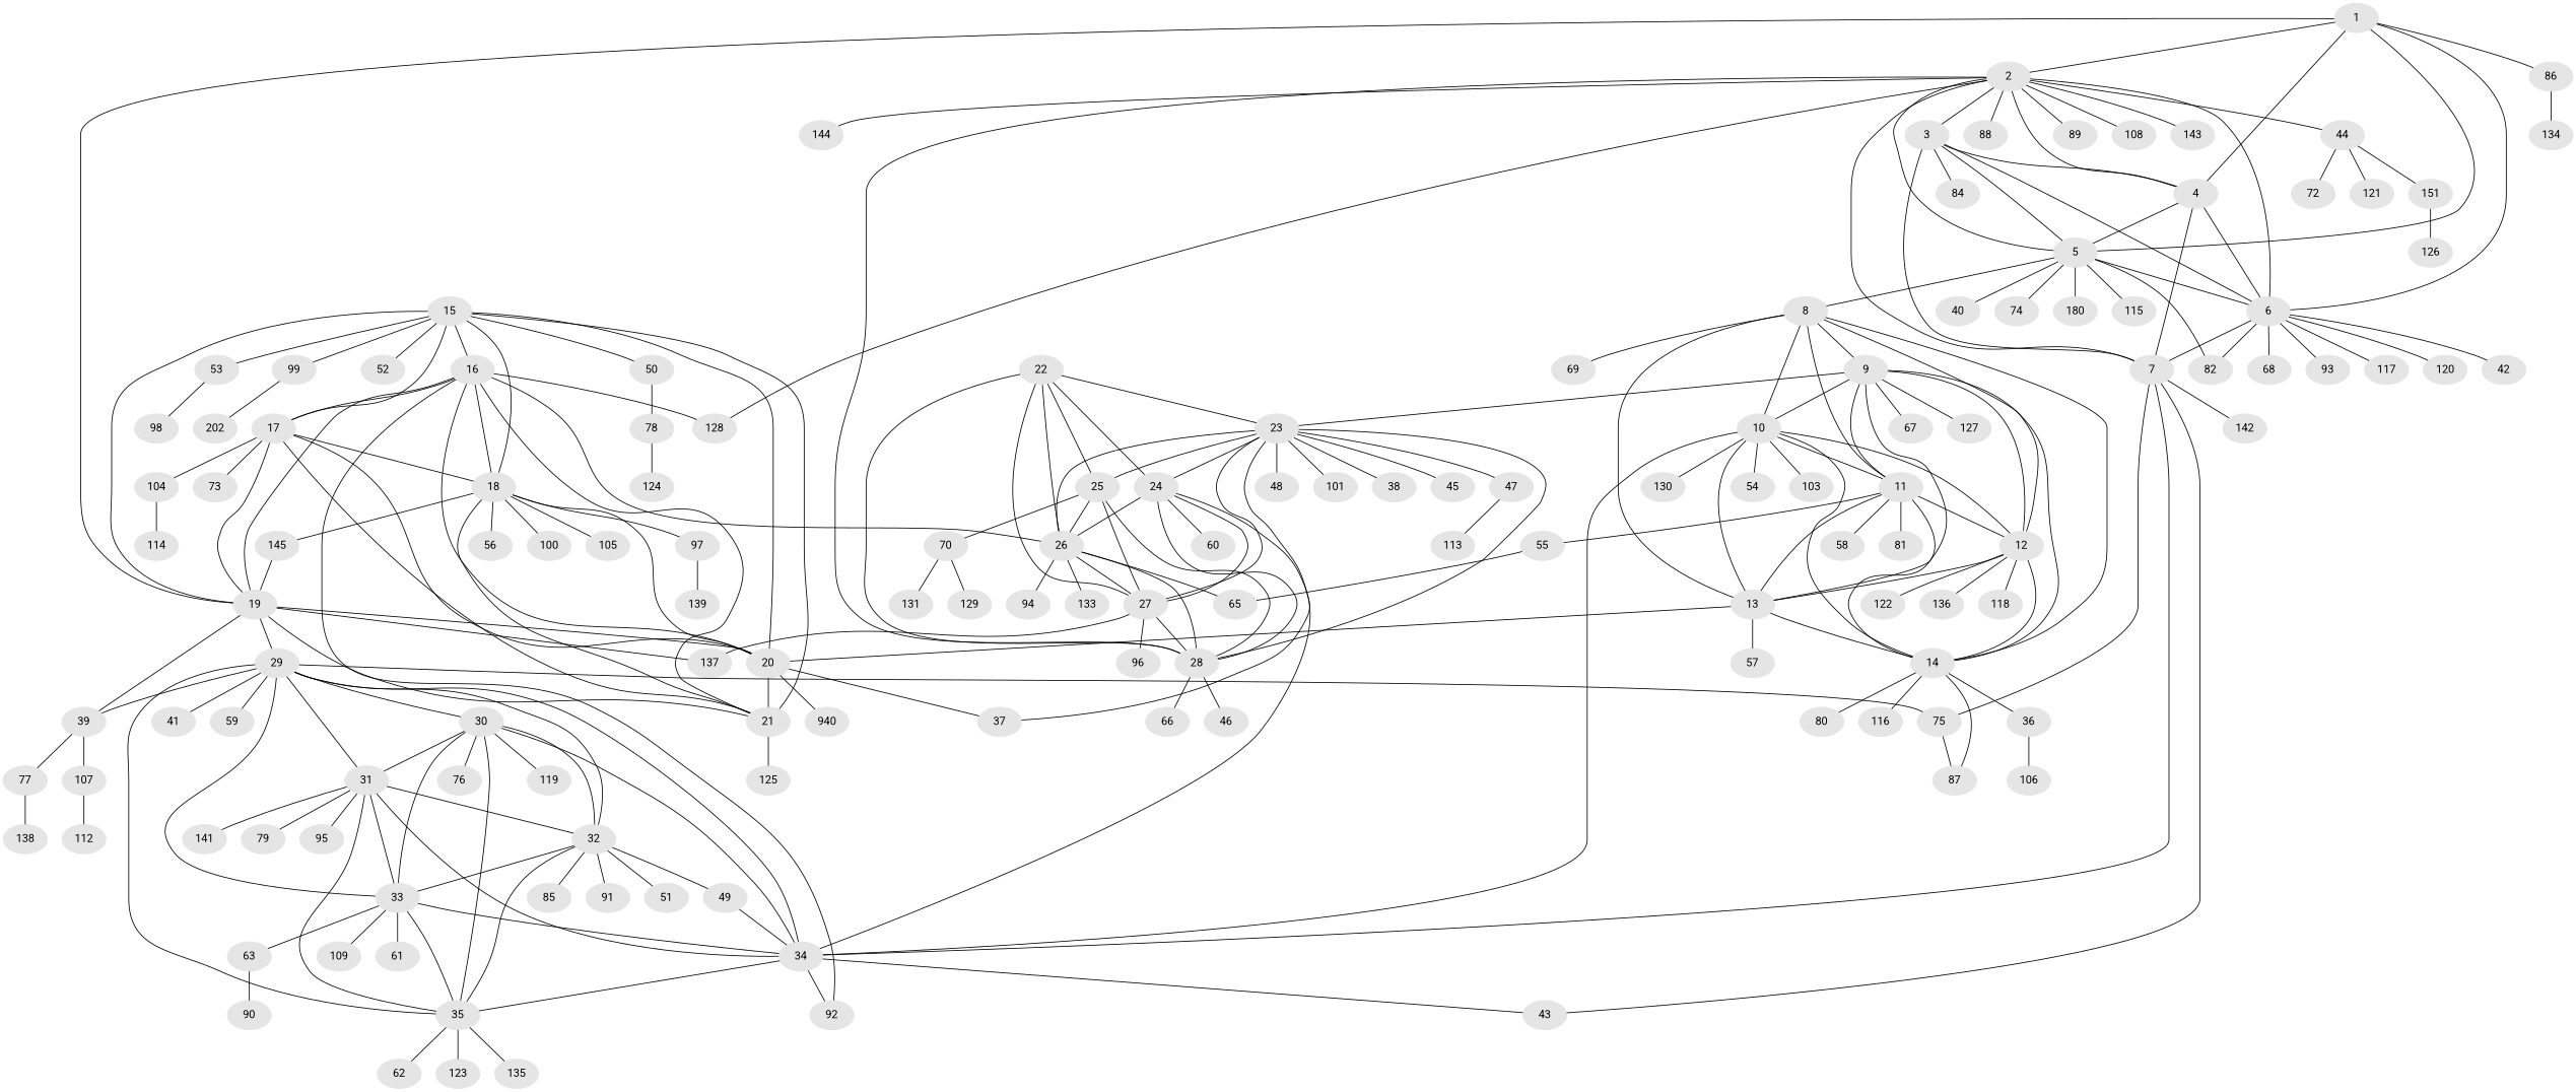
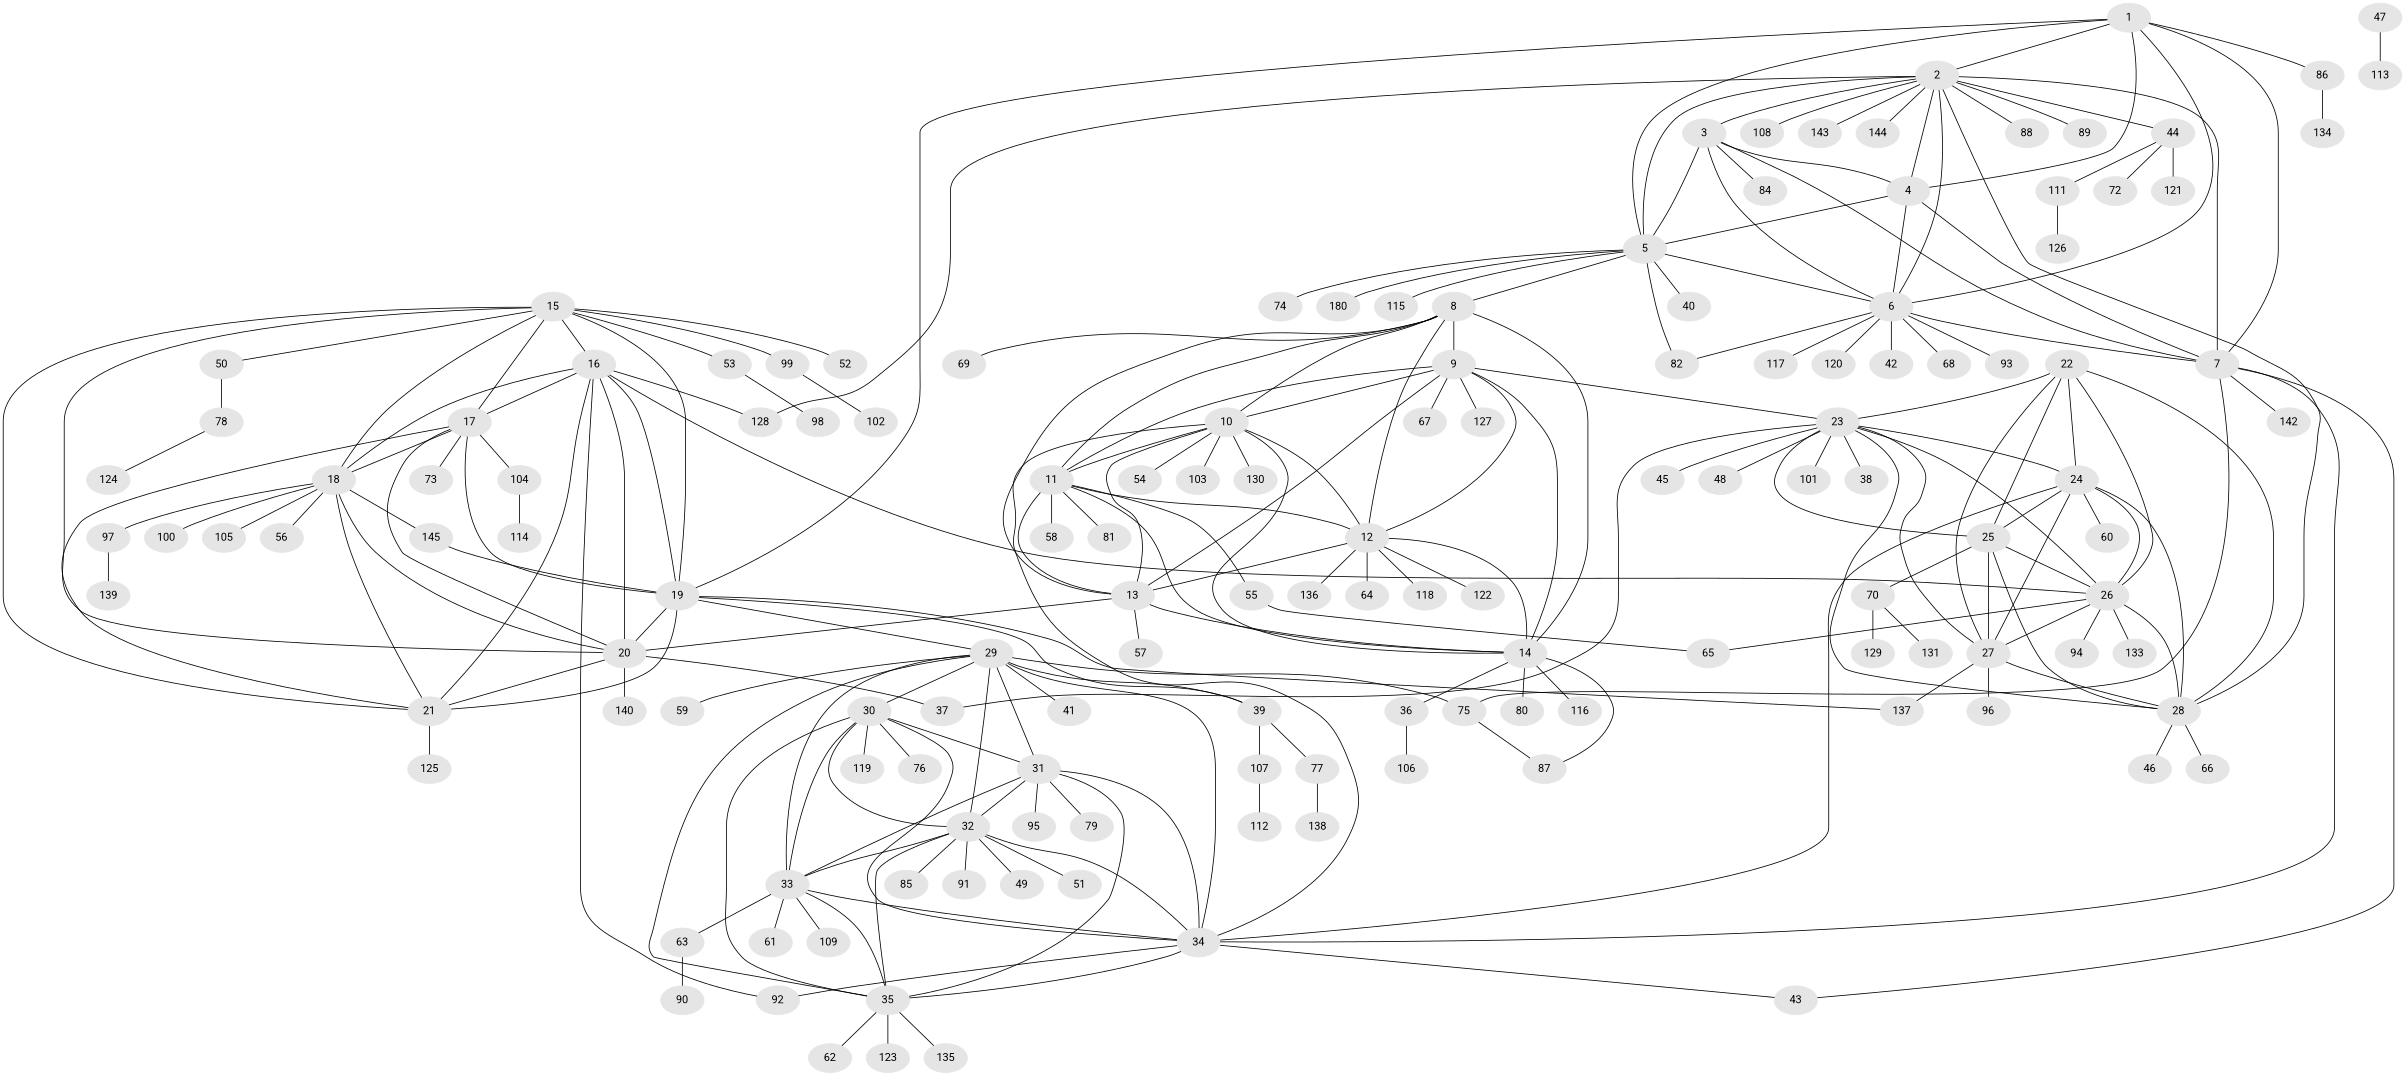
  graph {
    fontname=Roboto
    node [color=gray90 fontname=Roboto style=filled]
    edge [fontname=Roboto]
    1
    2
    4
    5
    6
    7
    19
    86
    3
    28
    44
    88
    89
    108
    128
    143
    144
    84
    8
    40
    74
    n22 [label=180]
    115
    82
    42
    68
    93
    117
    120
    34
    43
    75
    142
    20
    21
    29
    39
    137
    134
    46
    66
    72
-   111 [label=151]
+   111
    121
    9
    10
    11
    12
    13
    14
    69
    92
    35
    87
    23
    67
    127
    54
    103
    130
    55
    58
    81
+   64
    118
    122
    136
    57
    36
    80
    116
    26
    37
    24
    25
    27
    38
    45
    47
    48
    101
    65
-   140 [label=940]
+   140
    106
    15
    16
    17
    18
    50
    52
    53
    99
    73
    104
    56
    97
    100
    105
    145
    125
    78
    98
-   102 [label=202]
+   102
    94
    133
    114
    139
    30
    31
    32
    33
    41
    59
    77
    107
    22
    60
    70
    96
    113
    129
    131
    76
    119
    79
    95
-   141
    49
    51
    85
    91
    61
    63
    109
    62
    123
    135
    90
    138
    112
    126
    124
    1 -- 2
    1 -- 4
    1 -- 5
    1 -- 6
+   1 -- 7
    1 -- 19
    1 -- 86
    2 -- 4
    2 -- 5
    2 -- 6
    2 -- 7
    2 -- 3
    2 -- 28
    2 -- 44
    2 -- 88
    2 -- 89
    2 -- 108
    2 -- 128
    2 -- 143
    2 -- 144
    4 -- 5
    4 -- 6
    4 -- 7
    5 -- 6
    5 -- 8
    5 -- 40
    5 -- 74
    5 -- n22
    5 -- 115
    5 -- 82
    6 -- 7
    6 -- 82
    6 -- 42
    6 -- 68
    6 -- 93
    6 -- 117
    6 -- 120
    7 -- 34
    7 -- 43
    7 -- 75
    7 -- 142
    19 -- 20
    19 -- 21
    19 -- 29
    19 -- 39
    19 -- 137
    86 -- 134
    3 -- 4
    3 -- 5
    3 -- 6
    3 -- 7
    3 -- 84
    28 -- 46
    28 -- 66
    44 -- 72
    44 -- 111
    44 -- 121
    8 -- 9
    8 -- 10
    8 -- 11
    8 -- 12
    8 -- 13
    8 -- 14
    8 -- 69
    34 -- 43
    34 -- 92
    34 -- 35
    75 -- 87
    20 -- 21
    20 -- 37
    20 -- 140
    21 -- 125
    29 -- 34
    29 -- 75
    29 -- 39
    29 -- 35
    29 -- 30
    29 -- 31
    29 -- 32
    29 -- 33
    29 -- 41
    29 -- 59
    39 -- 77
    39 -- 107
    111 -- 126
    9 -- 10
    9 -- 11
    9 -- 12
    9 -- 13
    9 -- 14
    9 -- 23
    9 -- 67
    9 -- 127
    10 -- 34
    10 -- 11
    10 -- 12
    10 -- 13
    10 -- 14
    10 -- 54
    10 -- 103
    10 -- 130
    11 -- 12
    11 -- 13
    11 -- 14
    11 -- 55
    11 -- 58
    11 -- 81
    12 -- 13
    12 -- 14
+   12 -- 64
    12 -- 118
    12 -- 122
    12 -- 136
    13 -- 20
    13 -- 14
    13 -- 57
    14 -- 87
    14 -- 36
    14 -- 80
    14 -- 116
    35 -- 62
    35 -- 123
    35 -- 135
    23 -- 28
    23 -- 26
    23 -- 37
    23 -- 24
    23 -- 25
    23 -- 27
    23 -- 38
    23 -- 45
-   23 -- 47
    23 -- 48
    23 -- 101
    55 -- 65
    36 -- 106
    26 -- 28
    26 -- 27
    26 -- 65
    26 -- 94
    26 -- 133
    24 -- 28
    24 -- 34
    24 -- 26
+   24 -- 25
    24 -- 27
    24 -- 60
    25 -- 28
    25 -- 26
    25 -- 27
    25 -- 70
    27 -- 28
    27 -- 137
    27 -- 96
    47 -- 113
    15 -- 19
    15 -- 20
    15 -- 21
    15 -- 16
    15 -- 17
    15 -- 18
    15 -- 50
    15 -- 52
    15 -- 53
    15 -- 99
    16 -- 19
    16 -- 128
    16 -- 20
    16 -- 21
    16 -- 92
    16 -- 26
    16 -- 17
    16 -- 18
    17 -- 19
    17 -- 20
    17 -- 21
    17 -- 18
    17 -- 73
    17 -- 104
    18 -- 20
    18 -- 21
    18 -- 56
    18 -- 97
    18 -- 100
    18 -- 105
    18 -- 145
    50 -- 78
    53 -- 98
    99 -- 102
    104 -- 114
    97 -- 139
    145 -- 19
    78 -- 124
    30 -- 34
    30 -- 35
    30 -- 31
    30 -- 32
    30 -- 33
    30 -- 76
    30 -- 119
    31 -- 34
    31 -- 35
    31 -- 32
    31 -- 33
    31 -- 79
    31 -- 95
-   31 -- 141
-   49 -- 34
+   32 -- 34
    32 -- 35
    32 -- 33
    32 -- 49
    32 -- 51
    32 -- 85
    32 -- 91
    33 -- 34
    33 -- 35
    33 -- 61
    33 -- 63
    33 -- 109
    77 -- 138
    107 -- 112
    22 -- 28
    22 -- 23
    22 -- 26
    22 -- 24
    22 -- 25
    22 -- 27
    70 -- 129
    70 -- 131
    63 -- 90
  }
